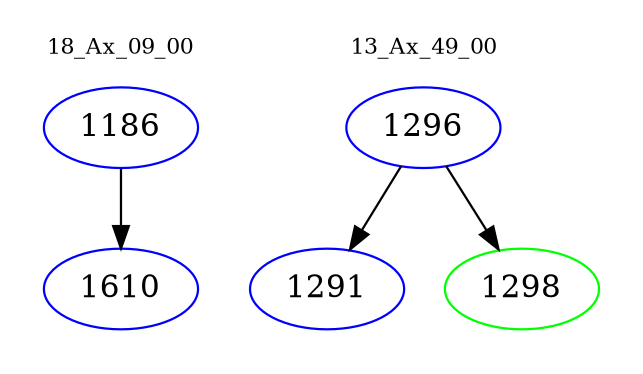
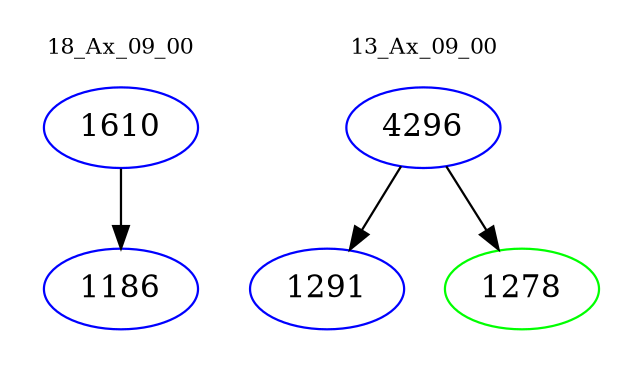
  digraph {
    node [color=blue]
    edge [color=black]
    n1 [label=1186]
    n2 [label=1610]
-   n3 [label=1296]
+   n3 [label=4296]
    n4 [label=1291]
-   n5 [color=green label=1298]
+   n5 [color=green label=1278]
    subgraph cluster_1 {
      color=white
      fontsize=10
      label="18_Ax_09_00"
      n1
      n2
    }
    subgraph cluster_2 {
      color=white
      fontsize=10
-     label="13_Ax_49_00"
+     label="13_Ax_09_00"
      n3
      n4
      n5
    }
-   n1 -> n2
+   n2 -> n1
    n3 -> n4
    n3 -> n5
  }
